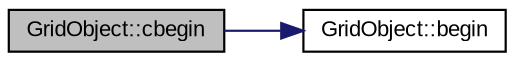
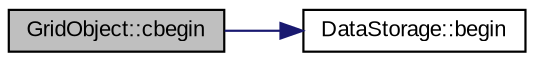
  digraph {
    rankdir=LR
    fontname="Liberation Sans"
    node [color=black fontname="Liberation Sans" fontsize=10 shape=record style=filled]
    n1 [fillcolor=grey75 fontcolor=black height=0.2 label="GridObject::cbegin" width=0.4]
-   n2 [fillcolor=white height=0.2 label="GridObject::begin" width=0.4]
+   n2 [fillcolor=white height=0.2 label="DataStorage::begin" width=0.4]
    n1 -> n2 [color=midnightblue fontname="Liberation Sans" fontsize=10 labelfontname=Helvetica labelfontsize=10 style=solid]
  }
